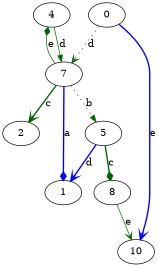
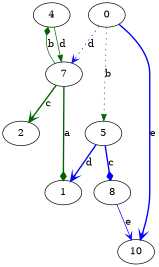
  strict digraph {
    edge [arrowhead=vee color=darkgreen style=bold]
    4
    7
    5
    1
    2
    n6 [label=8]
    10
    0
    4 -> 7 [arrowhead=normal label=d style=solid]
-   7 -> 4 [arrowhead=diamond label=e style=solid]
-   7 -> 5 [arrowhead=normal label=b style=dotted]
-   7 -> 1 [arrowhead=diamond color=blue label=a]
+   7 -> 4 [arrowhead=diamond label=b style=solid]
+   0 -> 5 [arrowhead=normal label=b style=dotted]
+   7 -> 1 [arrowhead=diamond label=a]
    7 -> 2 [label=c]
    5 -> 1 [color=blue label=d]
-   5 -> n6 [arrowhead=diamond label=c]
-   n6 -> 10 [label=e style=solid]
-   0 -> 7 [label=d style=dotted]
+   5 -> n6 [arrowhead=diamond color=blue label=c]
+   n6 -> 10 [color=blue label=e style=solid]
+   0 -> 7 [color=blue label=d style=dotted]
    0 -> 10 [color=blue label=e]
  }
